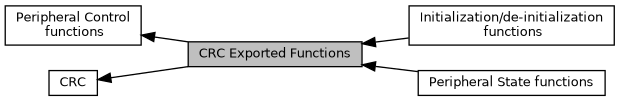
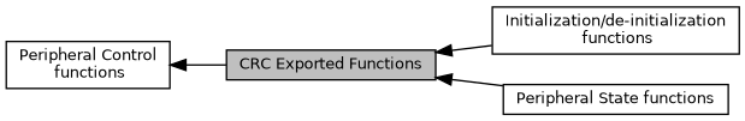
  digraph {
    rankdir=LR
    node [color=black fillcolor=white fontname=Helvetica fontsize=10 shape=record style=filled]
    edge [dir=back fontname=Helvetica fontsize=10 labelfontname=Helvetica labelfontsize=10 shape=plaintext style=solid]
    n1 [height=0.2 label="Initialization/de-initialization\l functions" width=0.4]
    n2 [height=0.2 label="Peripheral Control\l functions" width=0.4]
    n3 [fillcolor=grey75 fontcolor=black height=0.2 label="CRC Exported Functions" width=0.4]
    n4 [height=0.2 label="Peripheral State functions" width=0.4]
-   n5 [height=0.2 label=CRC width=0.4]
    n2 -> n3
    n3 -> n1
    n3 -> n4
-   n5 -> n3
  }
